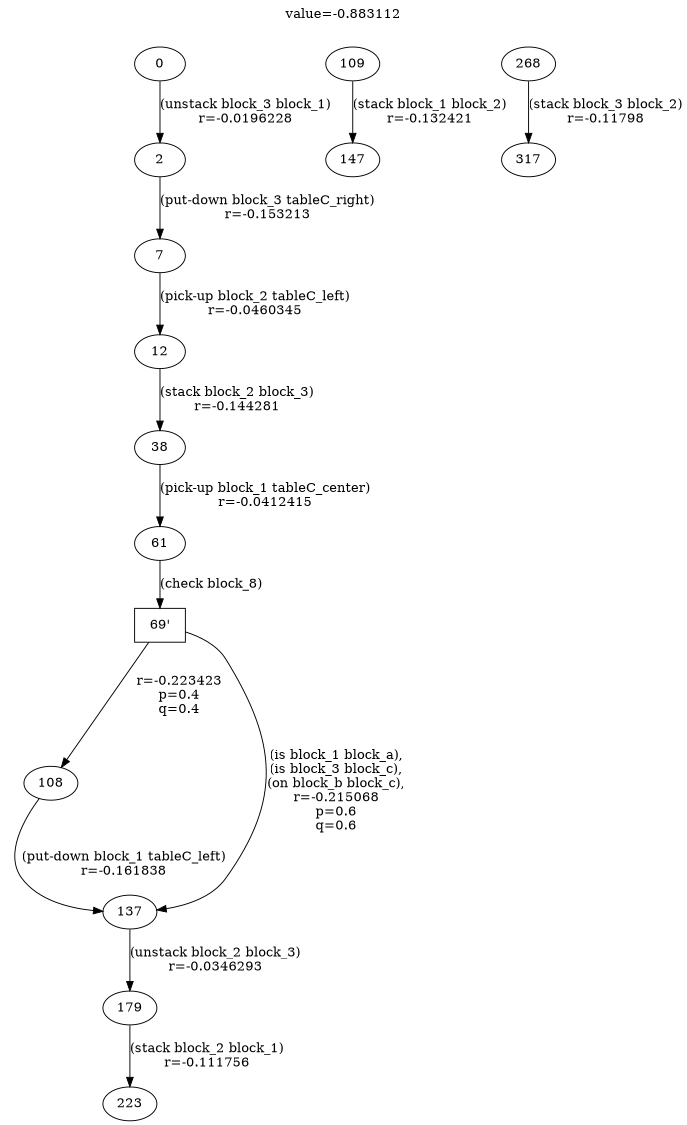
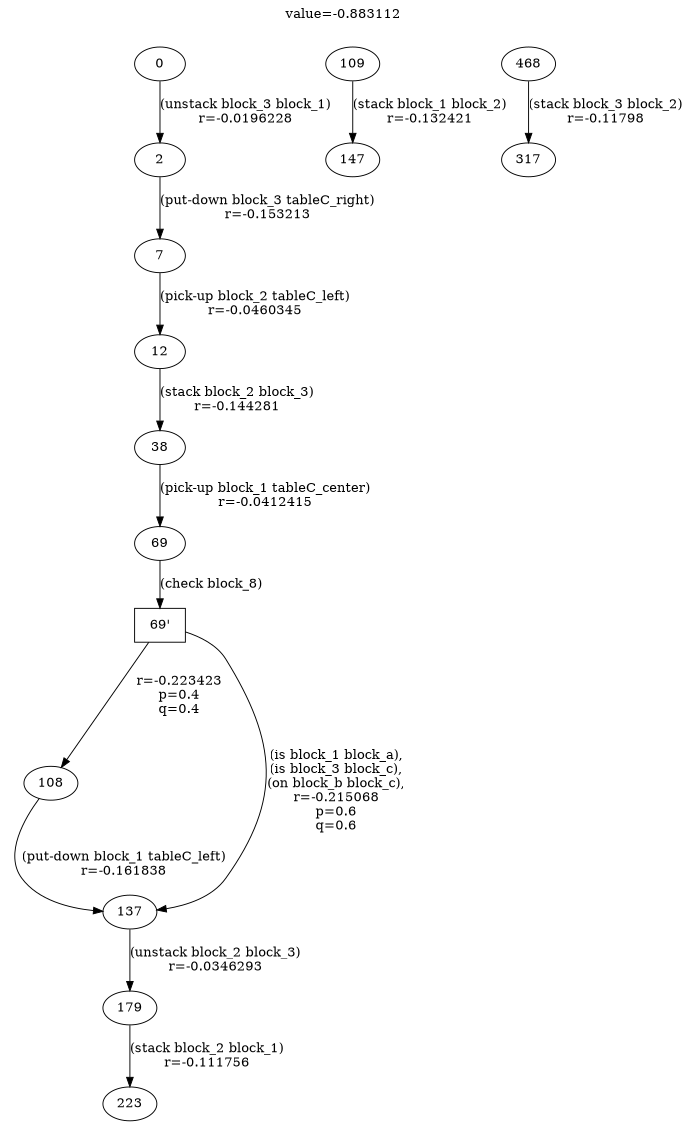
  digraph {
    label="value=-0.883112"
    labelloc=top
    0
    2
    7
    n4 [label=12]
    38
-   69 [label=61]
+   69
    "69'" [shape=box]
    108
    137
    109
    147
    179
    223
-   268
+   268 [label=468]
    317
    0 -> 2 [label="(unstack block_3 block_1)\nr=-0.0196228"]
    2 -> 7 [label="(put-down block_3 tableC_right)\nr=-0.153213"]
    7 -> n4 [label="(pick-up block_2 tableC_left)\nr=-0.0460345"]
    n4 -> 38 [label="(stack block_2 block_3)\nr=-0.144281"]
    38 -> 69 [label="(pick-up block_1 tableC_center)\nr=-0.0412415"]
    69 -> "69'" [label="(check block_8)"]
    "69'" -> 108 [label="\nr=-0.223423\np=0.4\nq=0.4"]
    "69'" -> 137 [label="\n(is block_1 block_a),\n(is block_3 block_c),\n(on block_b block_c),\nr=-0.215068\np=0.6\nq=0.6"]
    108 -> 137 [label="(put-down block_1 tableC_left)\nr=-0.161838"]
    137 -> 179 [label="(unstack block_2 block_3)\nr=-0.0346293"]
    109 -> 147 [label="(stack block_1 block_2)\nr=-0.132421"]
    179 -> 223 [label="(stack block_2 block_1)\nr=-0.111756"]
    268 -> 317 [label="(stack block_3 block_2)\nr=-0.11798"]
  }
